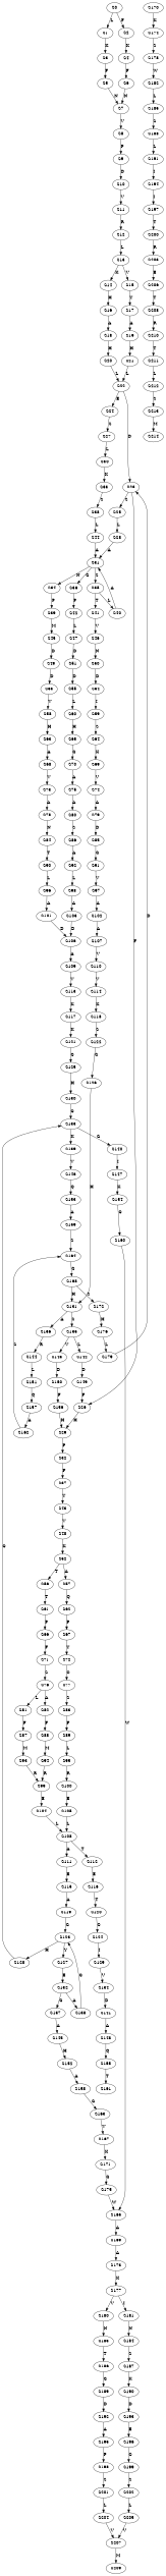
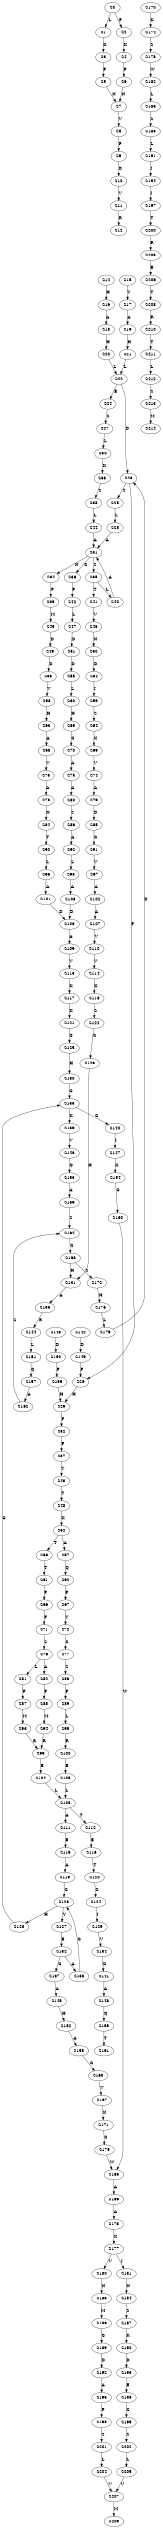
  strict digraph {
    S0
    S1
    S2
    S3
    S4
    S5
    S6
    S7
    S8
    S9
    S10
    S11
    S12
-   S13
    S14
    S15
    S16
    S17
    S18
    S19
    S20
    S21
    S22
    S23
    S24
    S25
    S26
    S27
    S28
    S29
    S30
    S31
    S32
    S33
    S34
    S35
    S36
    S37
    S38
    S39
    S40
    S41
    S42
    S43
    S44
    S45
    S46
    S47
    S48
    S49
    S50
    S51
    S52
    S53
    S54
    S55
    S56
    S57
    S58
    S59
    S60
    S61
    S62
    S63
    S64
    S65
    S66
    S67
    S68
    S69
    S70
    S71
    S72
    S73
    S74
    S75
    S76
    S77
    S78
    S79
    S80
    S81
    S82
    S83
    S84
    S85
    S86
    S87
    S88
    S89
    S90
    S91
    S92
    S93
    S94
    S95
    S96
    S97
    S98
    S99
    S100
    S101
    S102
    S103
    S104
    S105
    S106
    S107
    S108
    S109
    S110
    S111
    S112
    S113
    S114
    S115
    S116
    S117
    S118
    S119
    S120
    S121
    S122
    S123
    S124
    S125
    S126
    S127
    S128
    S129
    S130
    S131
    S132
    S133
    S134
-   S135
    S136
    S137
    S138
    S139
    S140
    S141
    S142
    S143
    S144
    S145
    S146
    S147
    S148
    S149
    S150
    S151
    S152
    S153
    S154
    S155
    S156
    S157
    S158
    S159
    S160
    S161
    S162
    S163
    S164
    S165
    S167
    S168
    S169
    S171
    S172
    S173
    S170
    S174
    S175
    S176
    S177
    S178
    S179
    S180
    S181
    S182
    S183
    S184
    S185
    S186
    S187
    S188
    S189
    S190
    S191
    S192
    S193
    S194
    S195
    S196
    S197
    S198
    S199
    S200
    S201
    S202
    S203
    S204
    S205
    S206
    S207
    S208
    S209
    S210
    S211
    S212
    S213
    S214
    S0 -> S1 [label=L]
    S0 -> S2 [label=F]
    S1 -> S3 [label=K]
    S2 -> S4 [label=K]
    S3 -> S5 [label=F]
    S4 -> S6 [label=F]
    S5 -> S7 [label=N]
    S6 -> S7 [label=N]
    S7 -> S8 [label=V]
    S8 -> S9 [label=P]
    S9 -> S10 [label=D]
    S10 -> S11 [label=V]
    S11 -> S12 [label=R]
-   S12 -> S13 [label=L]
-   S13 -> S14 [label=K]
-   S13 -> S15 [label=V]
    S14 -> S16 [label=H]
    S15 -> S17 [label=Y]
    S16 -> S18 [label=A]
    S17 -> S19 [label=A]
    S18 -> S20 [label=H]
    S19 -> S21 [label=H]
    S20 -> S22 [label=L]
    S21 -> S22 [label=L]
    S22 -> S23 [label=D]
    S22 -> S24 [label=E]
    S23 -> S25 [label=S]
    S23 -> S26 [label=F]
    S24 -> S27 [label=S]
    S25 -> S28 [label=L]
    S26 -> S29 [label=H]
    S27 -> S30 [label=L]
    S28 -> S31 [label=A]
    S29 -> S32 [label=P]
    S30 -> S33 [label=K]
    S31 -> S34 [label=N]
    S31 -> S35 [label=S]
    S31 -> S36 [label=G]
    S32 -> S37 [label=F]
    S33 -> S38 [label=S]
    S34 -> S39 [label=P]
    S35 -> S40 [label=L]
    S35 -> S41 [label=T]
    S36 -> S42 [label=P]
    S37 -> S43 [label=Y]
    S38 -> S44 [label=L]
    S39 -> S45 [label=M]
    S40 -> S31 [label=A]
    S41 -> S46 [label=V]
    S42 -> S47 [label=L]
-   S43 -> S48 [label=V]
+   S43 -> S48 [label=T]
    S44 -> S31 [label=A]
    S45 -> S49 [label=D]
    S46 -> S50 [label=N]
    S47 -> S51 [label=D]
    S48 -> S52 [label=K]
    S49 -> S53 [label=D]
    S50 -> S54 [label=D]
    S51 -> S55 [label=D]
    S52 -> S56 [label=T]
    S52 -> S57 [label=A]
    S53 -> S58 [label=V]
    S54 -> S59 [label=I]
    S55 -> S60 [label=L]
    S56 -> S61 [label=T]
    S57 -> S62 [label=Q]
    S58 -> S63 [label=H]
    S59 -> S64 [label=S]
    S60 -> S65 [label=H]
    S61 -> S66 [label=P]
    S62 -> S67 [label=P]
    S63 -> S68 [label=A]
    S64 -> S69 [label=K]
    S65 -> S70 [label=G]
    S66 -> S71 [label=F]
    S67 -> S72 [label=Y]
    S68 -> S73 [label=V]
    S69 -> S74 [label=V]
    S70 -> S75 [label=A]
    S71 -> S76 [label=S]
    S72 -> S77 [label=C]
    S73 -> S78 [label=A]
    S74 -> S79 [label=A]
    S75 -> S80 [label=A]
    S76 -> S81 [label=L]
    S76 -> S82 [label=A]
    S77 -> S83 [label=S]
    S78 -> S84 [label=N]
    S79 -> S85 [label=D]
    S80 -> S86 [label=S]
    S81 -> S87 [label=F]
    S82 -> S88 [label=F]
    S83 -> S89 [label=F]
    S84 -> S90 [label=T]
    S85 -> S91 [label=G]
    S86 -> S92 [label=A]
    S87 -> S93 [label=M]
    S88 -> S94 [label=M]
    S89 -> S95 [label=L]
    S90 -> S96 [label=L]
    S91 -> S97 [label=V]
    S92 -> S98 [label=L]
    S93 -> S99 [label=R]
    S94 -> S99 [label=R]
    S95 -> S100 [label=R]
    S96 -> S101 [label=A]
    S97 -> S102 [label=A]
    S98 -> S103 [label=A]
    S99 -> S104 [label=E]
    S100 -> S105 [label=E]
    S101 -> S106 [label=D]
    S102 -> S107 [label=A]
    S103 -> S106 [label=D]
    S104 -> S108 [label=L]
    S105 -> S108 [label=L]
    S106 -> S109 [label=A]
    S107 -> S110 [label=V]
    S108 -> S111 [label=A]
    S108 -> S112 [label=T]
    S109 -> S113 [label=V]
    S110 -> S114 [label=V]
    S111 -> S115 [label=E]
    S112 -> S116 [label=E]
    S113 -> S117 [label=K]
    S114 -> S118 [label=K]
    S115 -> S119 [label=A]
    S116 -> S120 [label=T]
    S117 -> S121 [label=K]
    S118 -> S122 [label=S]
    S119 -> S123 [label=G]
    S120 -> S124 [label=G]
    S121 -> S125 [label=G]
    S122 -> S126 [label=G]
    S123 -> S127 [label=Y]
    S123 -> S128 [label=H]
    S124 -> S129 [label=I]
    S125 -> S130 [label=H]
    S126 -> S131 [label=H]
    S127 -> S132 [label=E]
    S128 -> S133 [label=G]
    S129 -> S134 [label=V]
    S130 -> S133 [label=G]
-   S131 -> S135 [label=S]
    S131 -> S136 [label=A]
    S132 -> S137 [label=G]
    S132 -> S138 [label=A]
    S133 -> S139 [label=K]
    S133 -> S140 [label=G]
    S134 -> S141 [label=D]
-   S135 -> S142 [label=L]
-   S135 -> S143 [label=V]
    S136 -> S144 [label=R]
    S137 -> S145 [label=A]
    S138 -> S123 [label=G]
    S139 -> S146 [label=V]
    S140 -> S147 [label=I]
    S141 -> S148 [label=A]
    S142 -> S149 [label=D]
    S143 -> S150 [label=D]
    S144 -> S151 [label=L]
    S145 -> S152 [label=H]
    S146 -> S153 [label=Q]
    S147 -> S154 [label=K]
    S148 -> S155 [label=Q]
    S149 -> S26 [label=F]
    S150 -> S156 [label=F]
    S151 -> S157 [label=Q]
    S152 -> S158 [label=A]
    S153 -> S159 [label=A]
    S154 -> S160 [label=G]
    S155 -> S161 [label=T]
    S156 -> S29 [label=H]
    S157 -> S162 [label=A]
    S158 -> S163 [label=G]
    S159 -> S164 [label=S]
    S160 -> S165 [label=W]
    S162 -> S164 [label=S]
    S163 -> S167 [label=V]
    S164 -> S168 [label=G]
    S165 -> S169 [label=A]
    S167 -> S171 [label=K]
    S168 -> S131 [label=H]
    S168 -> S172 [label=S]
    S169 -> S173 [label=A]
    S171 -> S175 [label=G]
    S172 -> S176 [label=H]
    S173 -> S177 [label=K]
    S170 -> S174 [label=K]
    S174 -> S178 [label=S]
    S175 -> S165 [label=W]
    S176 -> S179 [label=L]
    S177 -> S180 [label=V]
    S177 -> S181 [label=I]
    S178 -> S182 [label=W]
    S179 -> S23 [label=D]
    S180 -> S183 [label=N]
    S181 -> S184 [label=N]
    S182 -> S185 [label=L]
-   S183 -> S186 [label=T]
+   S183 -> S186 [label=M]
    S184 -> S187 [label=S]
    S185 -> S188 [label=S]
    S186 -> S189 [label=G]
    S187 -> S190 [label=K]
    S188 -> S191 [label=L]
    S189 -> S192 [label=D]
    S190 -> S193 [label=D]
    S191 -> S194 [label=I]
    S192 -> S195 [label=A]
    S193 -> S196 [label=E]
    S194 -> S197 [label=I]
    S195 -> S198 [label=P]
    S196 -> S199 [label=G]
    S197 -> S200 [label=T]
    S198 -> S201 [label=S]
    S199 -> S202 [label=S]
    S200 -> S203 [label=R]
    S201 -> S204 [label=L]
    S202 -> S205 [label=L]
    S203 -> S206 [label=E]
    S204 -> S207 [label=V]
    S205 -> S207 [label=V]
    S206 -> S208 [label=T]
    S207 -> S209 [label=M]
    S208 -> S210 [label=R]
    S210 -> S211 [label=T]
    S211 -> S212 [label=L]
    S212 -> S213 [label=S]
    S213 -> S214 [label=M]
  }
